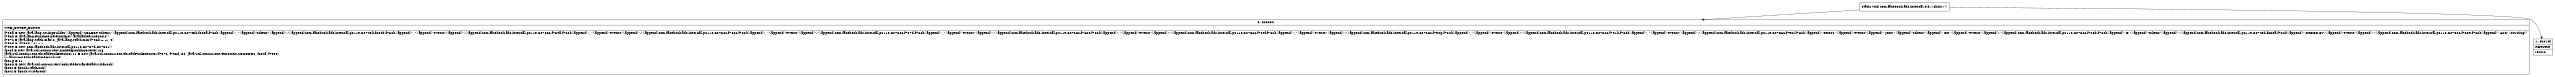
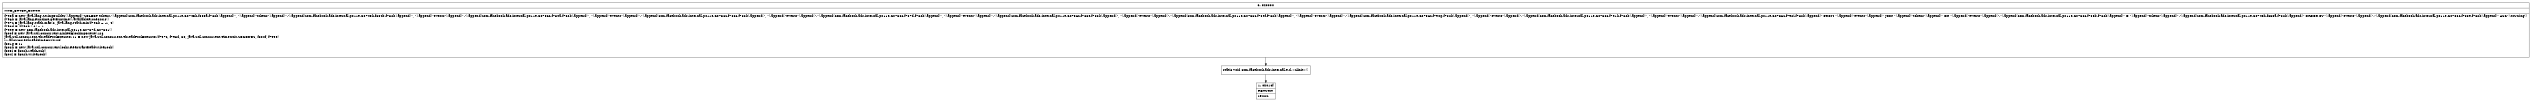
  digraph {
    node [shape=record]
    n1 [label="{0\:\ 0x0000|MTH_ENTER_BLOCK\l|f795a = new java.lang.StringBuilder().append(\"SELECT tokens.\").append(com.facebook.ads.internal.p011e.C0745h.f833a.f782b).append(\", \").append(\"tokens\").append(\".\").append(com.facebook.ads.internal.p011e.C0745h.f834b.f782b).append(\", \").append(\"events\").append(\".\").append(com.facebook.ads.internal.p011e.C0736c.f784a.f782b).append(\", \").append(\"events\").append(\".\").append(com.facebook.ads.internal.p011e.C0736c.f786c.f782b).append(\", \").append(\"events\").append(\".\").append(com.facebook.ads.internal.p011e.C0736c.f787d.f782b).append(\", \").append(\"events\").append(\".\").append(com.facebook.ads.internal.p011e.C0736c.f788e.f782b).append(\", \").append(\"events\").append(\".\").append(com.facebook.ads.internal.p011e.C0736c.f789f.f782b).append(\", \").append(\"events\").append(\".\").append(com.facebook.ads.internal.p011e.C0736c.f790g.f782b).append(\", \").append(\"events\").append(\".\").append(com.facebook.ads.internal.p011e.C0736c.f791h.f782b).append(\", \").append(\"events\").append(\".\").append(com.facebook.ads.internal.p011e.C0736c.f792i.f782b).append(\" FROM \").append(\"events\").append(\" JOIN \").append(\"tokens\").append(\" ON \").append(\"events\").append(\".\").append(com.facebook.ads.internal.p011e.C0736c.f785b.f782b).append(\" = \").append(\"tokens\").append(\".\").append(com.facebook.ads.internal.p011e.C0745h.f833a.f782b).append(\" ORDER BY \").append(\"events\").append(\".\").append(com.facebook.ads.internal.p011e.C0736c.f788e.f782b).append(\" ASC\").toString()\lf796b = java.lang.Runtime.getRuntime().availableProcessors()\lf797c = java.lang.Math.max(2, java.lang.Math.min(f796b + \-1, 4))\lf798d = (f796b * 2) + 1\lf799e = new com.facebook.ads.internal.p011e.C0737d.C07381()\lf800f = new java.util.concurrent.LinkedBlockingQueue(128)\ljava.util.concurrent.ThreadPoolExecutor r1 = new java.util.concurrent.ThreadPoolExecutor(f797c, f798d, 30, java.util.concurrent.TimeUnit.SECONDS, f800f, f799e)\lr1.allowCoreThreadTimeOut(true)\lf801g = r1\lf802h = new java.util.concurrent.locks.ReentrantReadWriteLock()\lf803i = f802h.readLock()\lf804j = f802h.writeLock()\l}"]
    n2 [label="{1\:\ 0x01cf|RETURN\l|return\l}"]
    n3 [label="{static void com.facebook.ads.internal.e.d.\<clinit\>() }"]
-   n3 -> n1
+   n1 -> n3
    n3 -> n2
  }
